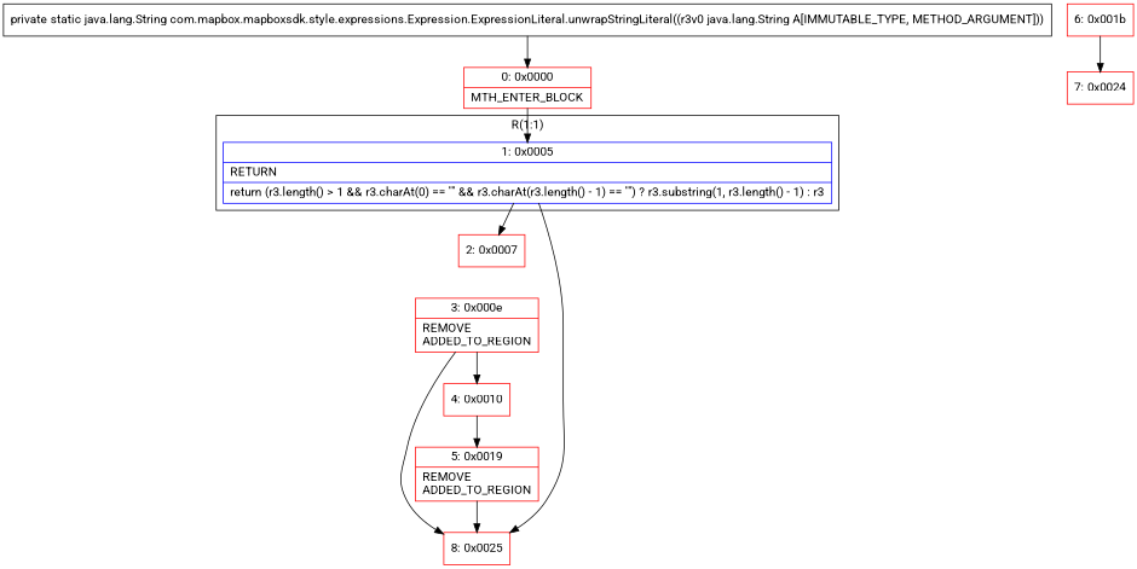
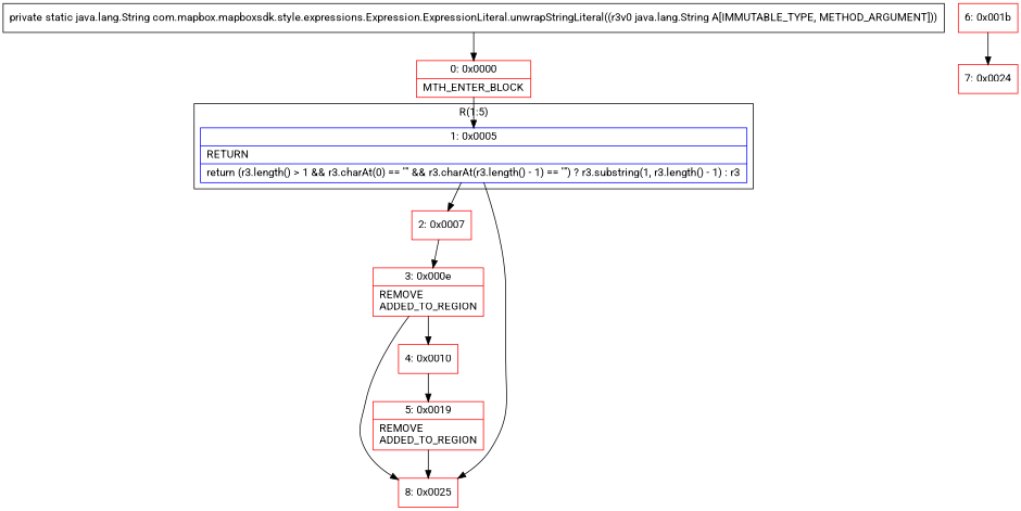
  digraph {
    fontname=Roboto
    node [color=red fontname=Roboto shape=record]
    edge [fontname=Roboto]
    n1 [color=blue label="{1\:\ 0x0005|RETURN\l|return (r3.length() \> 1 && r3.charAt(0) == '\"' && r3.charAt(r3.length() \- 1) == '\"') ? r3.substring(1, r3.length() \- 1) : r3\l}"]
    n2 [label="{2\:\ 0x0007}"]
    n3 [label="{8\:\ 0x0025}"]
    n4 [label="{3\:\ 0x000e|REMOVE\lADDED_TO_REGION\l}"]
    n5 [label="{0\:\ 0x0000|MTH_ENTER_BLOCK\l}"]
    n6 [label="{4\:\ 0x0010}"]
    n7 [label="{5\:\ 0x0019|REMOVE\lADDED_TO_REGION\l}"]
    n8 [label="{6\:\ 0x001b}"]
    n9 [label="{7\:\ 0x0024}"]
    n10 [label="{private static java.lang.String com.mapbox.mapboxsdk.style.expressions.Expression.ExpressionLiteral.unwrapStringLiteral((r3v0 java.lang.String A[IMMUTABLE_TYPE, METHOD_ARGUMENT])) }" color=""]
    subgraph cluster_1 {
-     label="R(1:1)"
+     label="R(1:5)"
      n1
    }
    n1 -> n2
    n1 -> n3
+   n2 -> n4
    n4 -> n3
    n4 -> n6
    n5 -> n1
    n6 -> n7
    n7 -> n3
    n8 -> n9
    n10 -> n5
  }
